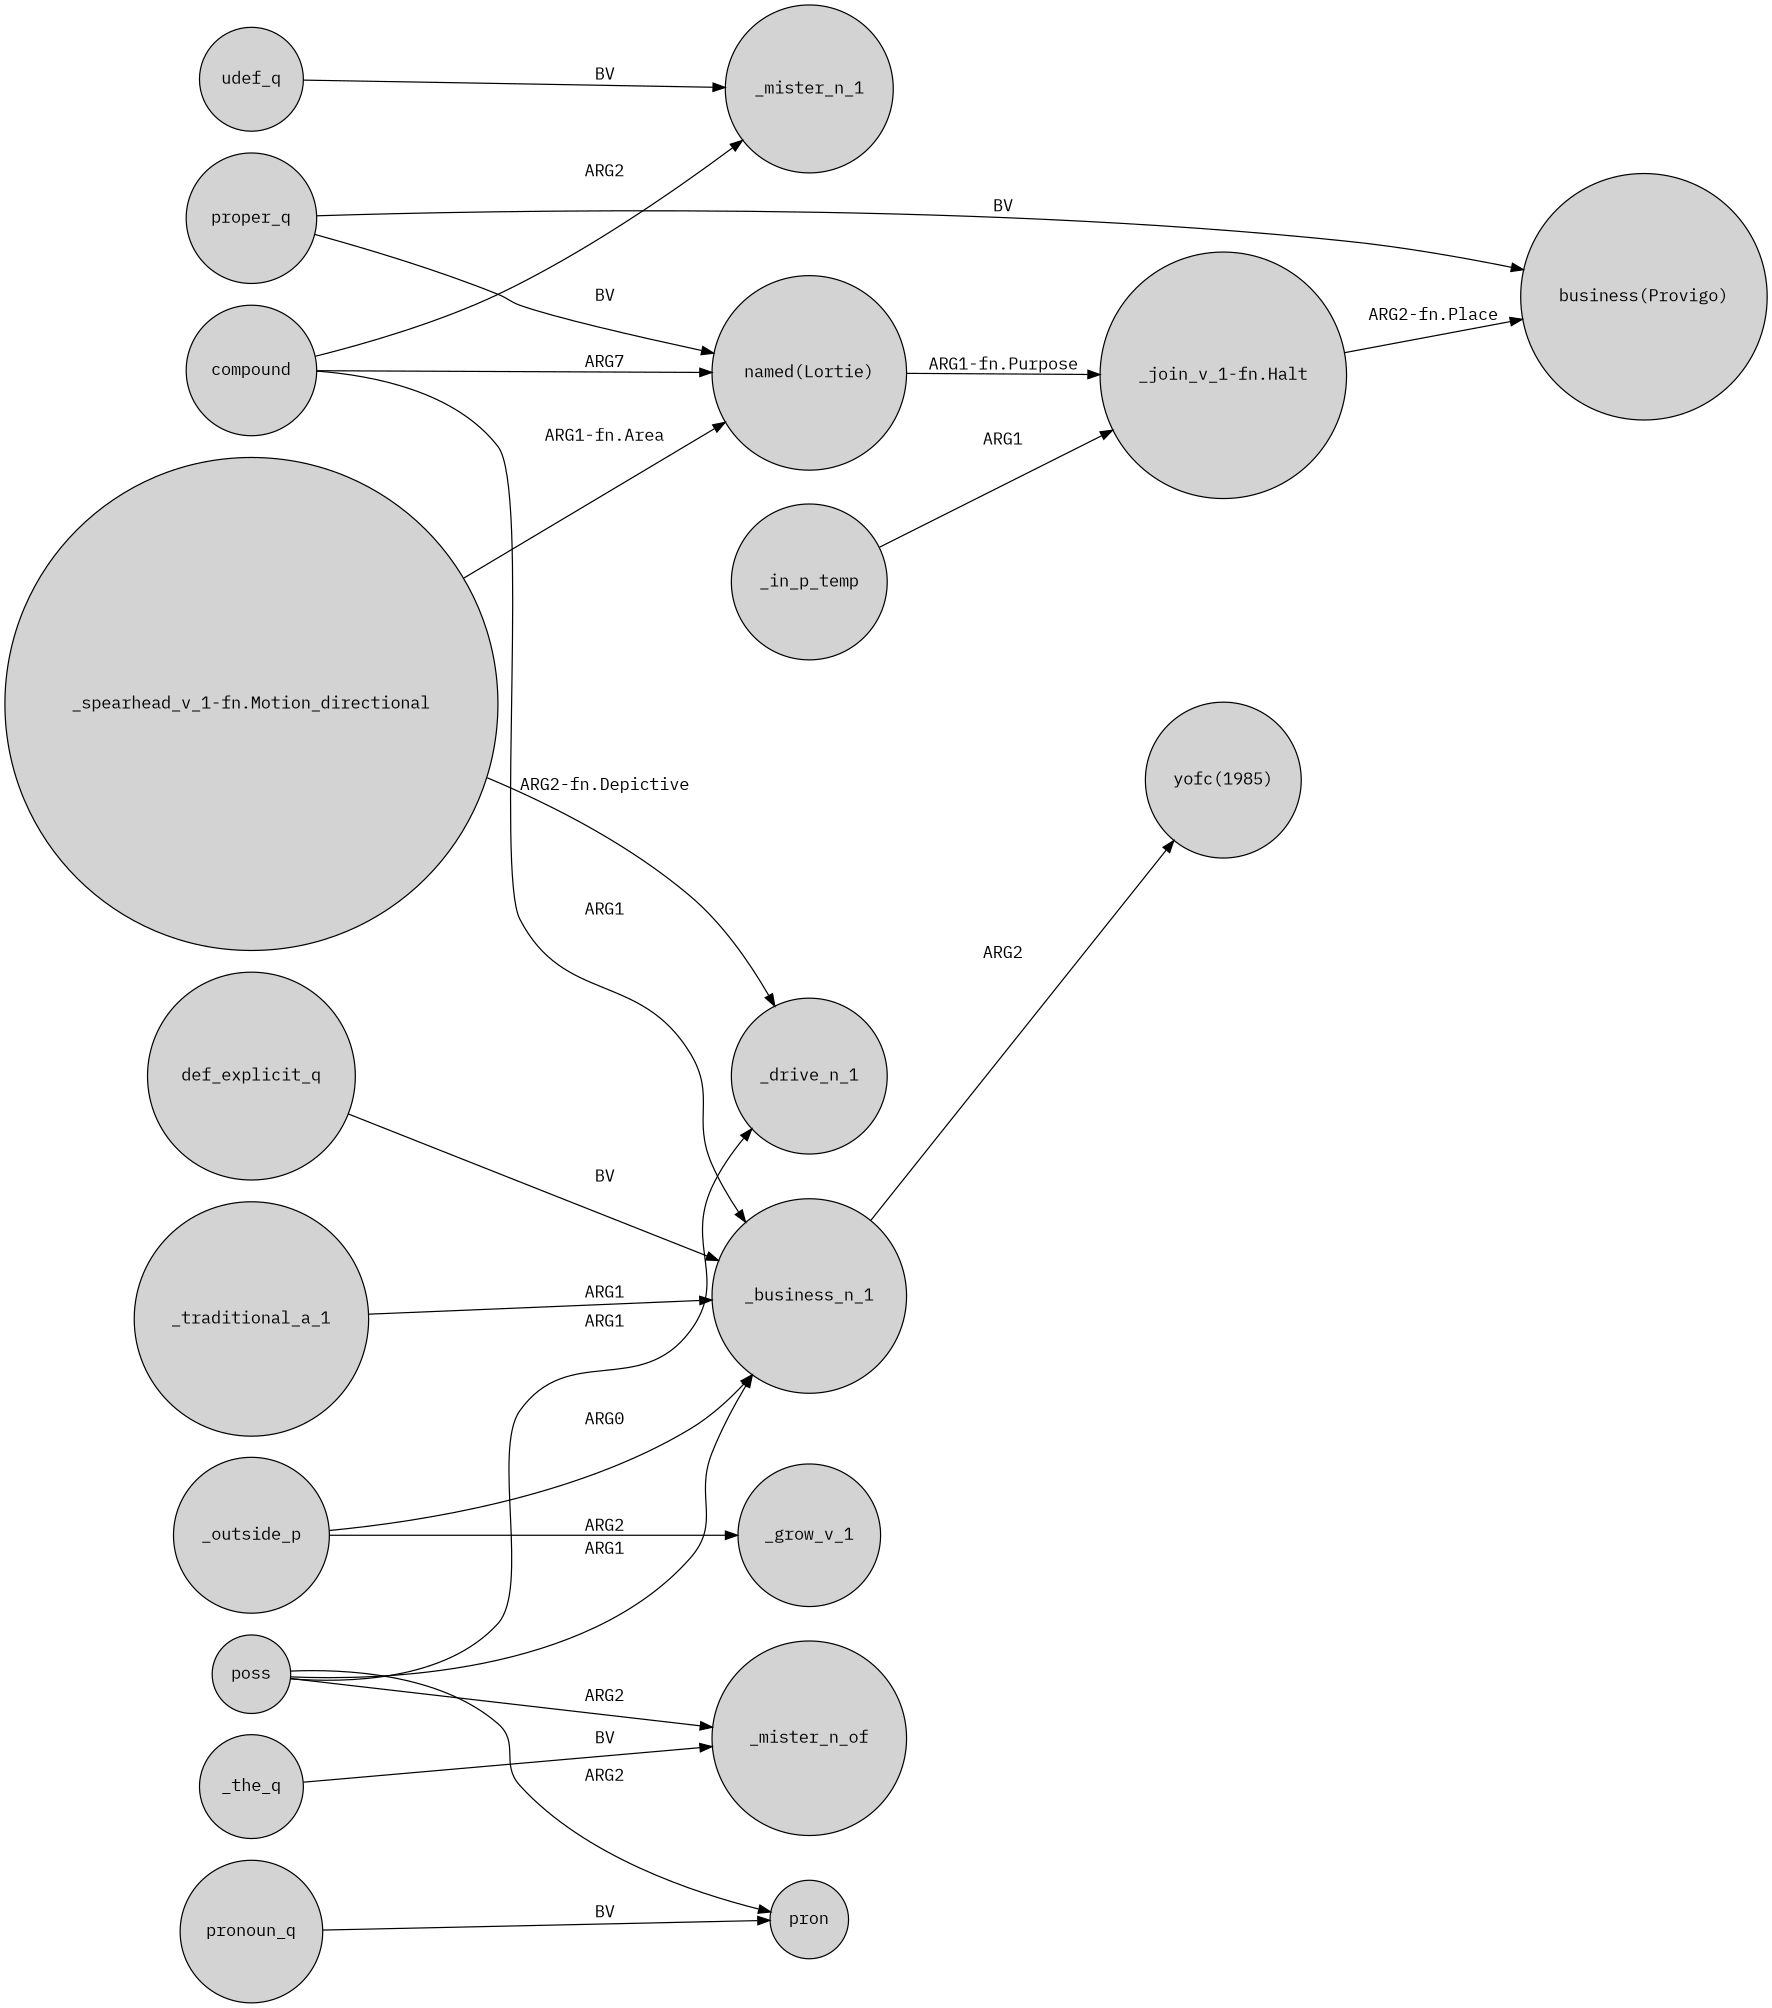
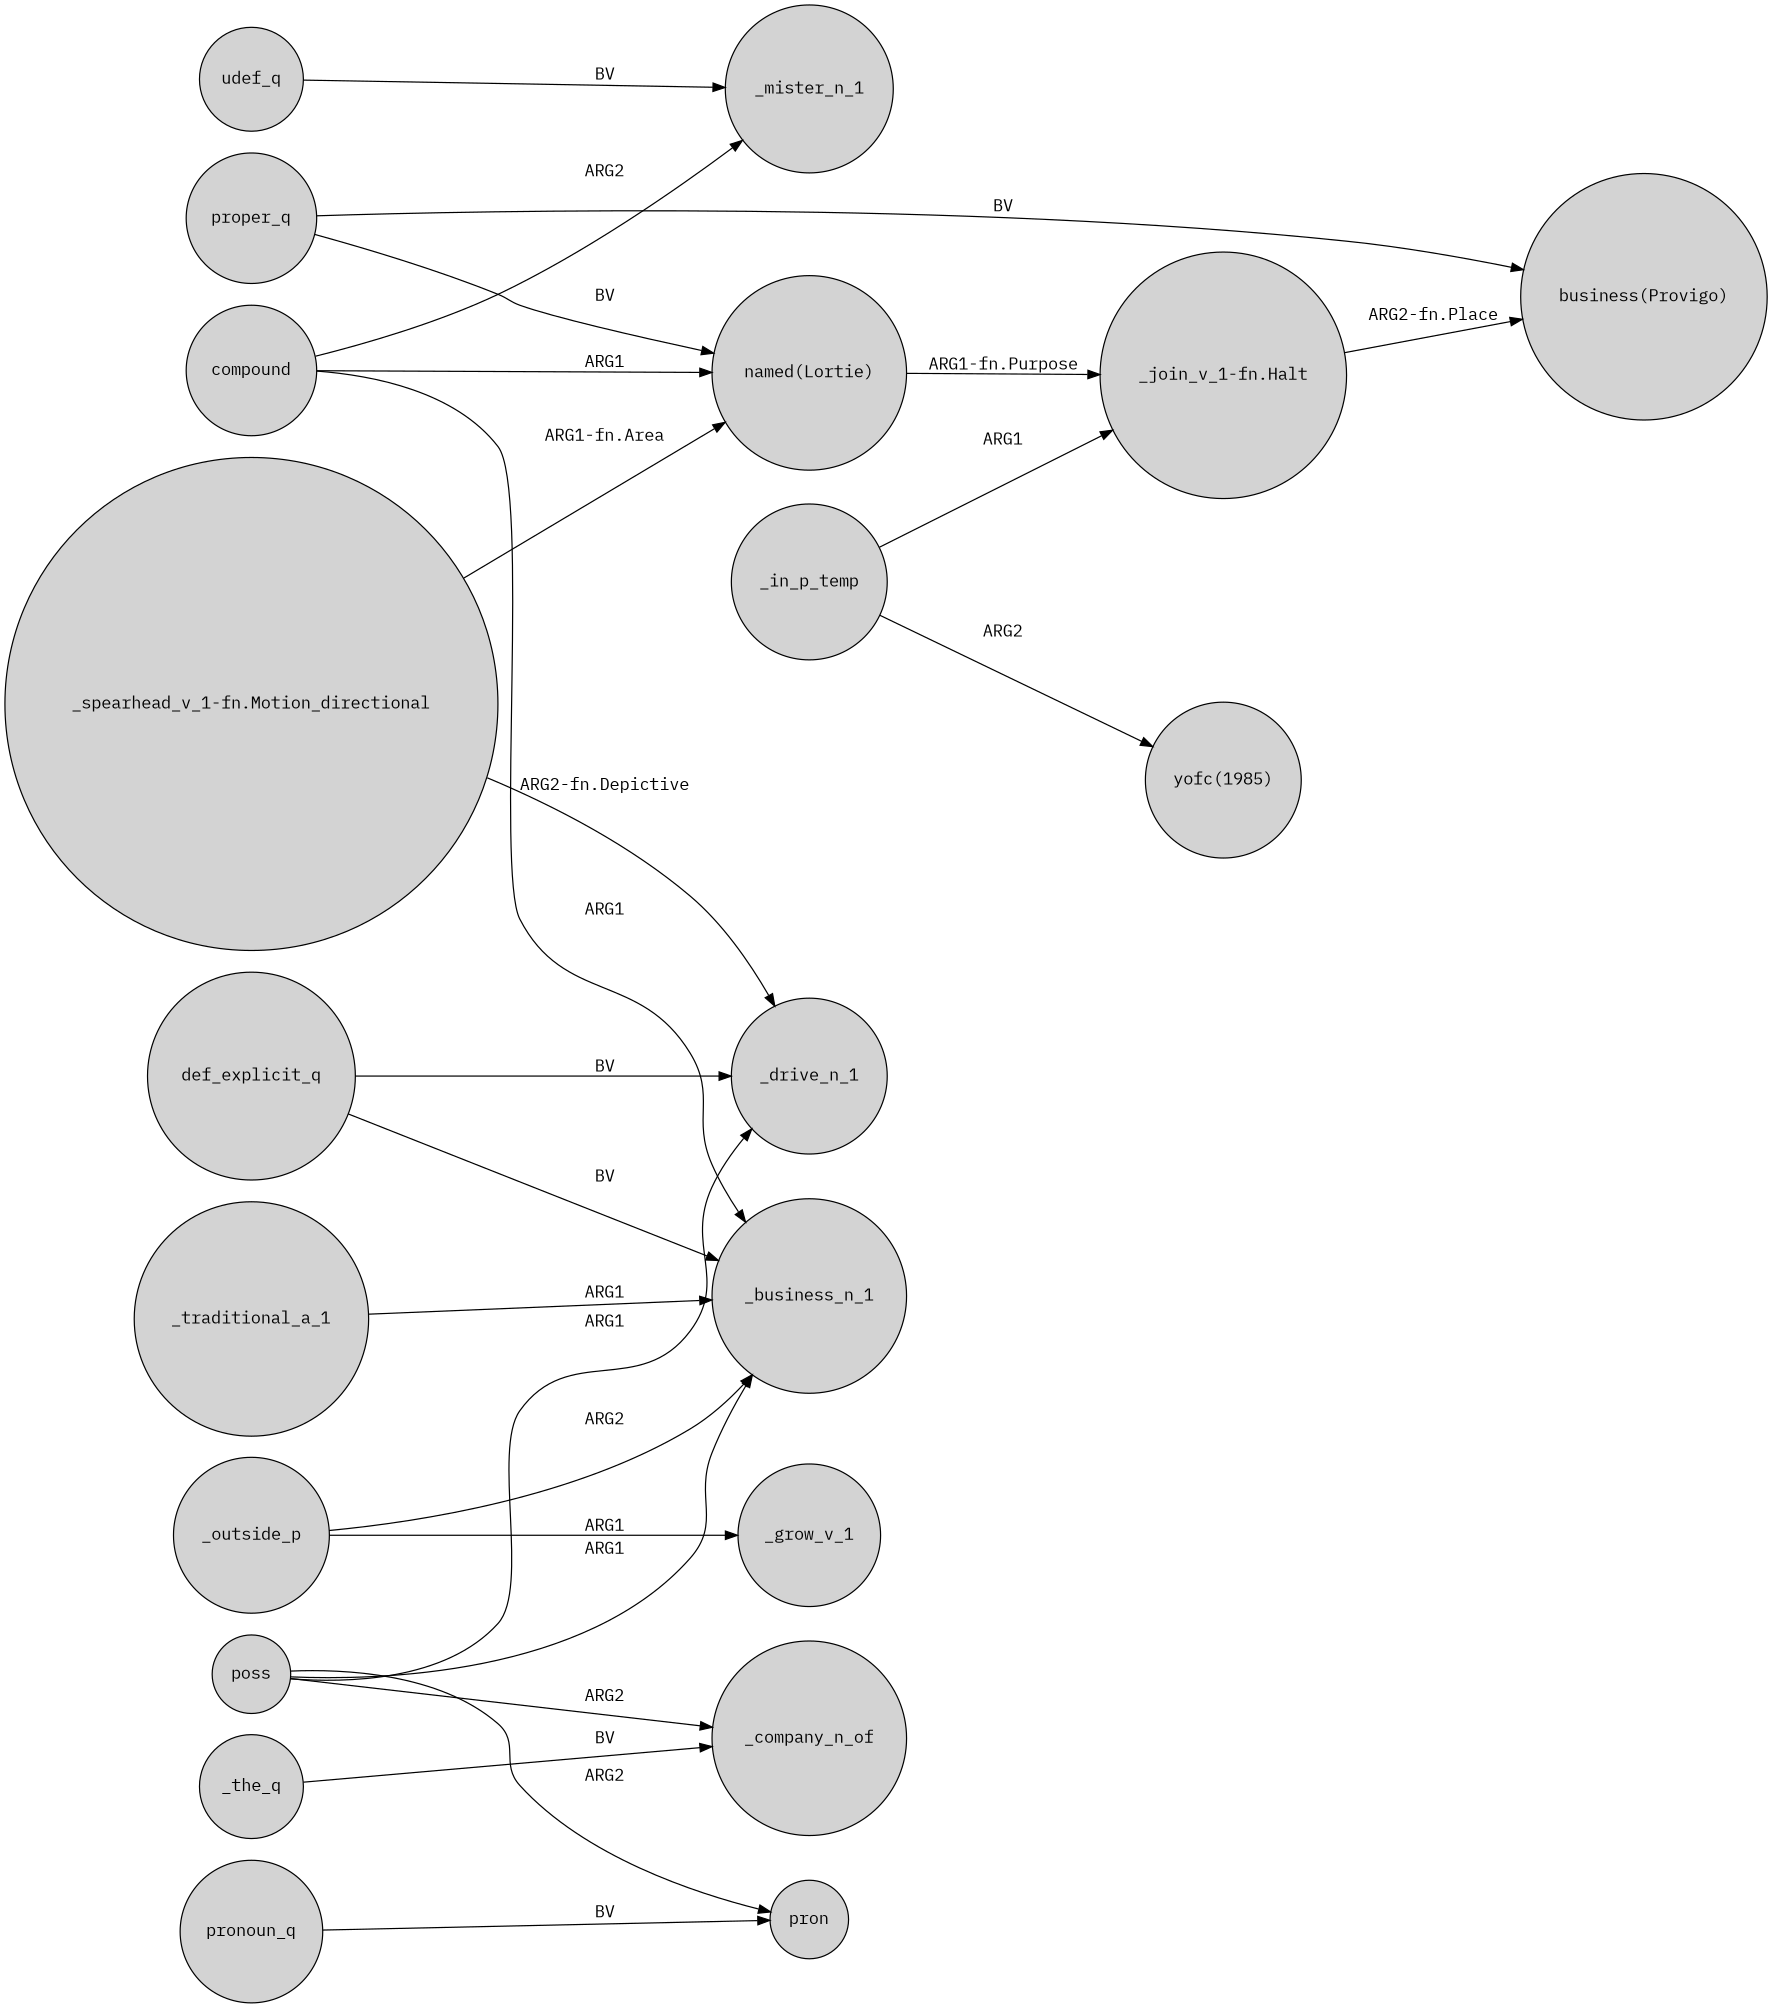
  digraph {
    fontname="IBM Plex Mono"
    rankdir=LR
    node [fontname="IBM Plex Mono" shape=circle style=filled]
    edge [fontname="IBM Plex Mono"]
    def_explicit_q
    _business_n_1
    _drive_n_1
    compound
    _mister_n_1
    "named(Lortie)"
    "_join_v_1-fn.Halt"
    poss
    pron
-   _company_n_of [label=_mister_n_of]
+   _company_n_of
    proper_q
    n12 [label="business(Provigo)"]
    _traditional_a_1
    _outside_p
    _grow_v_1
    _in_p_temp
    "yofc(1985)"
    "_spearhead_v_1-fn.Motion_directional"
    udef_q
    pronoun_q
    _the_q
    def_explicit_q -> _business_n_1 [label=BV]
+   def_explicit_q -> _drive_n_1 [label=BV]
    compound -> _business_n_1 [label=ARG1]
    compound -> _mister_n_1 [label=ARG2]
-   compound -> "named(Lortie)" [label=ARG7]
+   compound -> "named(Lortie)" [label=ARG1]
    "named(Lortie)" -> "_join_v_1-fn.Halt" [label="ARG1-fn.Purpose"]
    "_join_v_1-fn.Halt" -> n12 [label="ARG2-fn.Place"]
    poss -> _business_n_1 [label=ARG1]
    poss -> _drive_n_1 [label=ARG1]
    poss -> pron [label=ARG2]
    poss -> _company_n_of [label=ARG2]
    proper_q -> "named(Lortie)" [label=BV]
    proper_q -> n12 [label=BV]
    _traditional_a_1 -> _business_n_1 [label=ARG1]
-   _outside_p -> _business_n_1 [label=ARG0]
-   _outside_p -> _grow_v_1 [label=ARG2]
+   _outside_p -> _business_n_1 [label=ARG2]
+   _outside_p -> _grow_v_1 [label=ARG1]
    _in_p_temp -> "_join_v_1-fn.Halt" [label=ARG1]
-   _business_n_1 -> "yofc(1985)" [label=ARG2]
+   _in_p_temp -> "yofc(1985)" [label=ARG2]
    "_spearhead_v_1-fn.Motion_directional" -> _drive_n_1 [label="ARG2-fn.Depictive"]
    "_spearhead_v_1-fn.Motion_directional" -> "named(Lortie)" [label="ARG1-fn.Area"]
    udef_q -> _mister_n_1 [label=BV]
    pronoun_q -> pron [label=BV]
    _the_q -> _company_n_of [label=BV]
  }
